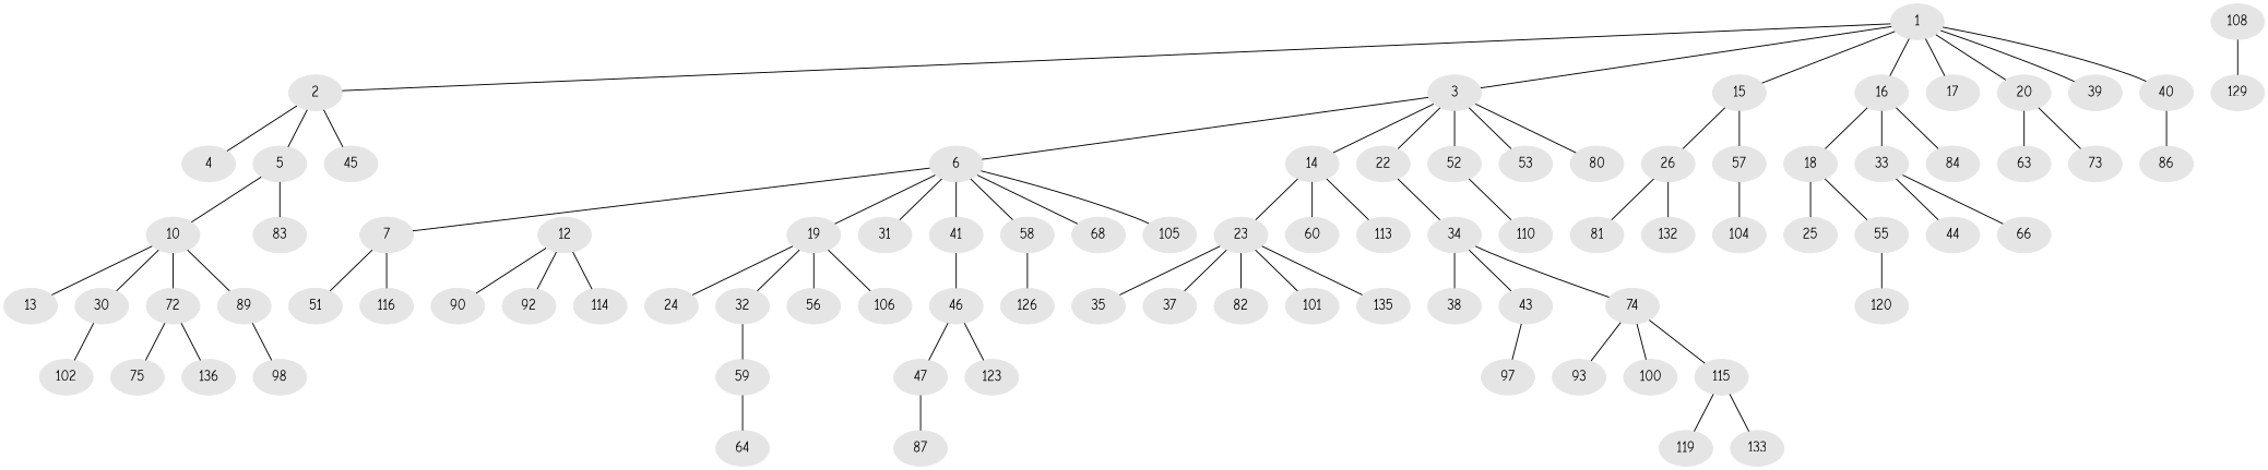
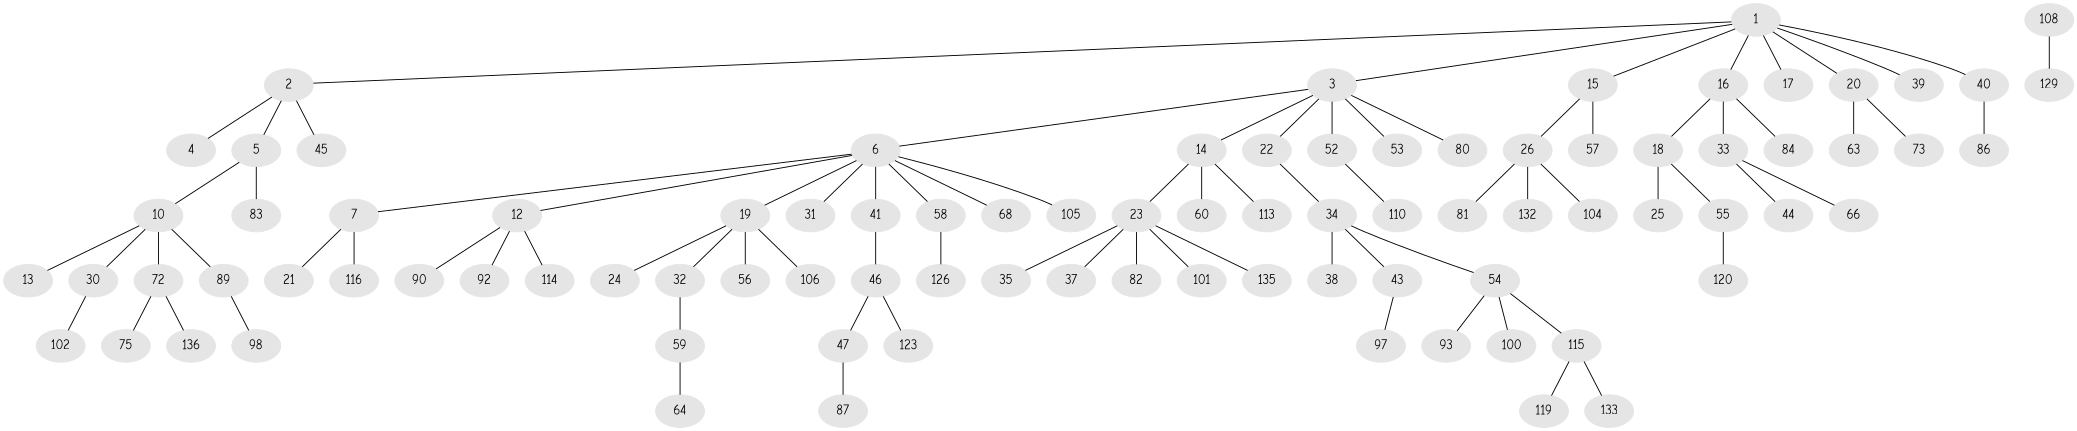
  graph {
    fontname="Comic Neue"
    node [color=gray90 fontname="Comic Neue" style=filled]
    edge [fontname="Comic Neue"]
    1 [super="+11"]
    2 [super="+128"]
    3 [super="+9"]
    15 [super="+42"]
    16 [super="+79"]
    17 [super="+125"]
    20 [super="+51"]
    39
    40 [super="+96"]
    4
    5
    45
    6 [super="+8"]
    14 [super="+74"]
    22 [super="+29"]
    52
    53
    80 [super="+127"]
    26 [super="+62"]
    57 [super="+109"]
    18 [super="+130"]
    33 [super="+69"]
    84 [super="+111"]
    63 [super="+67"]
    73
    86 [super="+99"]
    10 [super="+27"]
    83
    7 [super="+95"]
    12 [super="+36"]
    19 [super="+118"]
    31
    41 [super="+65"]
    58 [super="+78"]
    68 [super="+103"]
    105 [super="+117"]
    23 [super="+28"]
    60 [super="+77"]
    113
    34 [super="+48"]
    110 [super="+124"]
    13
    30 [super="+107"]
    72 [super="+81"]
    89 [super="+94"]
-   21 [label=51]
+   21
    116
    90
    92
    114
    24
    32
    56 [super="+91"]
    106
    46 [super="+49"]
    126
    102
    75 [super="+131"]
    136
    98
    35
    37
    82
    101
    135
    n66 [label=81 super="+76"]
    132
    104
    25
    55 [super="+71"]
    44 [super="+70"]
    66 [super="+134"]
    120
    59
    38 [super="+85"]
    43 [super="+50"]
-   54 [super="+88" label=74]
+   54 [super="+88"]
    64
    97
    93
    100 [super="+122"]
    115 [super="+121"]
    47
    123
    87
    119
    133
    108 [super="+112"]
    129
    1 -- 2
    1 -- 3
    1 -- 15
    1 -- 16
    1 -- 17
    1 -- 20
    1 -- 39
    1 -- 40
    2 -- 4
    2 -- 5
    2 -- 45
    3 -- 6
    3 -- 14
    3 -- 22
    3 -- 52
    3 -- 53
    3 -- 80
    15 -- 26
    15 -- 57
    16 -- 18
    16 -- 33
    16 -- 84
    20 -- 63
    20 -- 73
    40 -- 86
    5 -- 10
    5 -- 83
    6 -- 7
+   6 -- 12
    6 -- 19
    6 -- 31
    6 -- 41
    6 -- 58
    6 -- 68
    6 -- 105
    14 -- 23
    14 -- 60
    14 -- 113
    22 -- 34
    52 -- 110
    26 -- n66
    26 -- 132
-   57 -- 104
+   26 -- 104
    18 -- 25
    18 -- 55
    33 -- 44
    33 -- 66
    10 -- 13
    10 -- 30
    10 -- 72
    10 -- 89
    7 -- 21
    7 -- 116
    12 -- 90
    12 -- 92
    12 -- 114
    19 -- 24
    19 -- 32
    19 -- 56
    19 -- 106
    41 -- 46
    58 -- 126
    23 -- 35
    23 -- 37
    23 -- 82
    23 -- 101
    23 -- 135
    34 -- 38
    34 -- 43
    34 -- 54
    30 -- 102
    72 -- 75
    72 -- 136
    89 -- 98
    32 -- 59
    46 -- 47
    46 -- 123
    55 -- 120
    59 -- 64
    43 -- 97
    54 -- 93
    54 -- 100
    54 -- 115
    115 -- 119
    115 -- 133
    47 -- 87
    108 -- 129
  }
